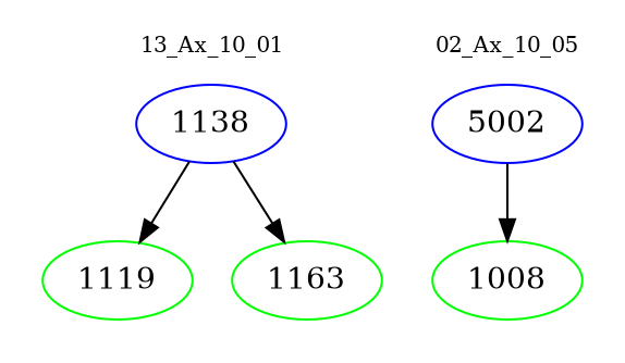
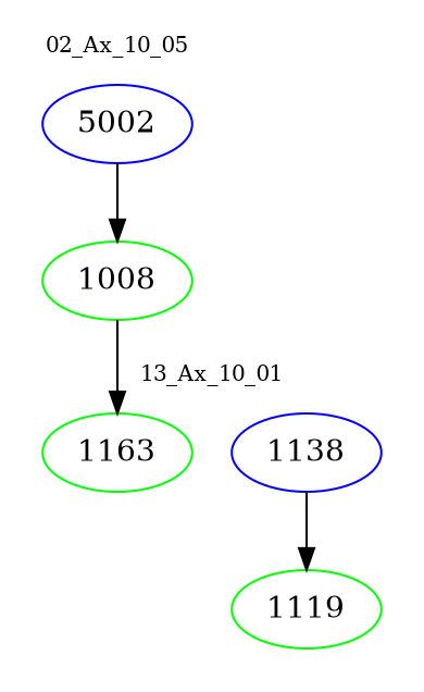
  digraph {
    node [color=green]
    edge [color=black]
    n1 [color=blue label=1138]
    n2 [label=1119]
    n3 [label=1163]
    n4 [color=blue label=5002]
    n5 [label=1008]
    subgraph cluster_1 {
      color=white
      fontsize=10
      label="13_Ax_10_01"
      n1
      n2
      n3
    }
    subgraph cluster_2 {
      color=white
      fontsize=10
      label="02_Ax_10_05"
      n4
      n5
    }
    n1 -> n2
-   n1 -> n3
+   n5 -> n3
    n4 -> n5
  }
